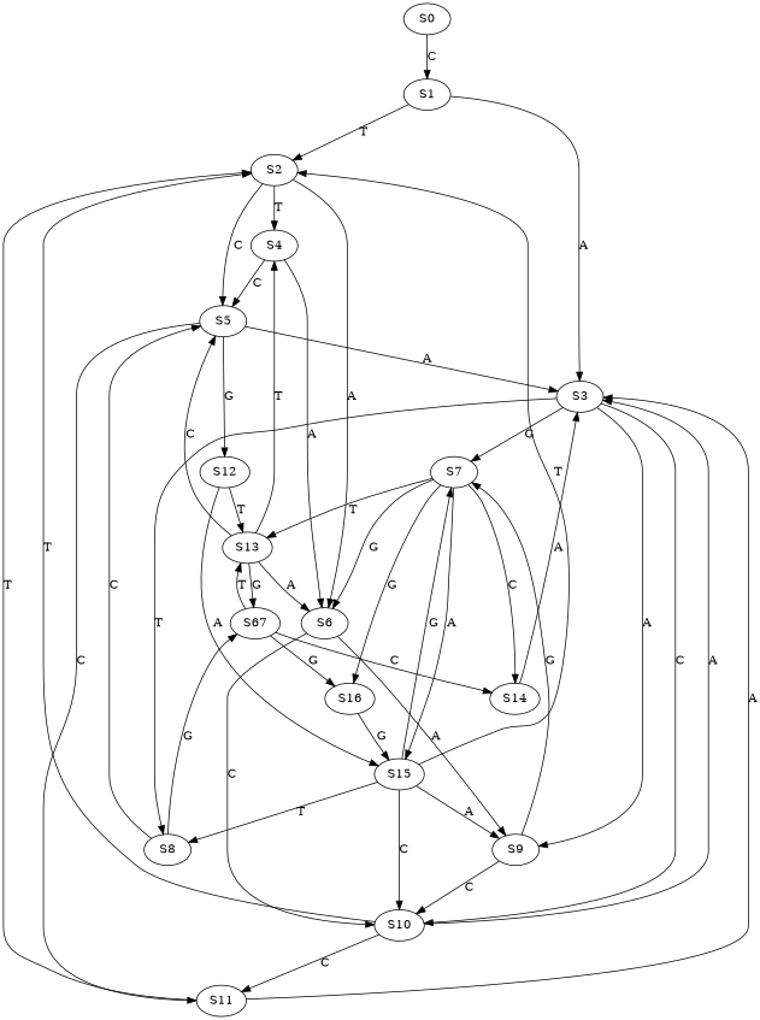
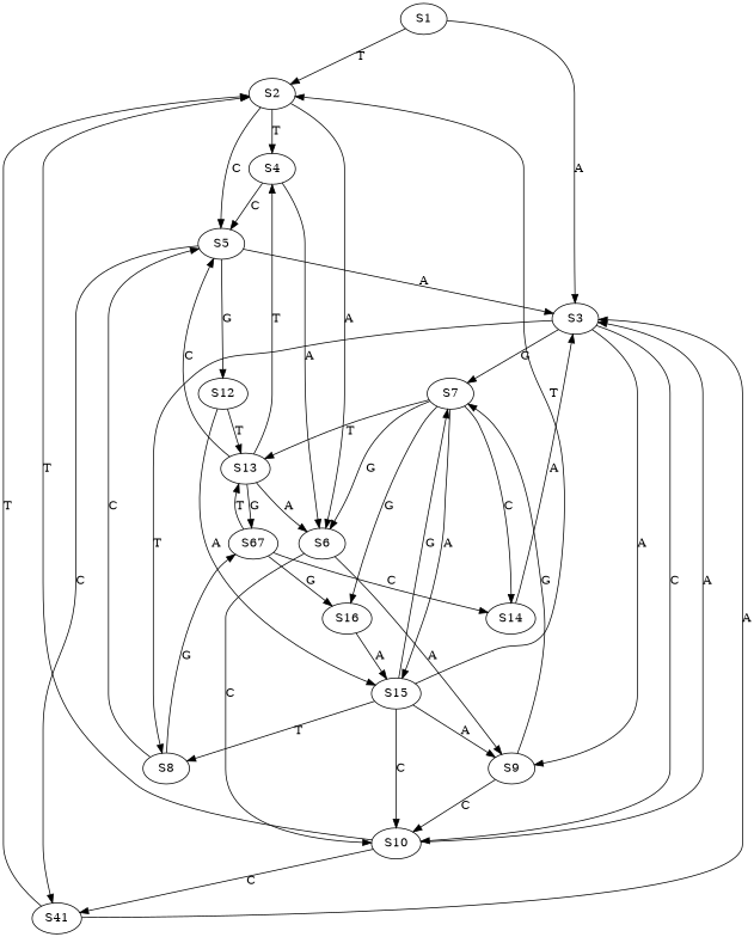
  strict digraph {
-   S0
    S1
    S2
    S3
    S4
    S5
    S6
    S7
    S8
    S9
    S10
-   S11
+   S11 [label=S41]
    S12
    S13
    S14
    S15
    S16
    n18 [label=S67]
-   S0 -> S1 [label=C]
    S1 -> S2 [label=T]
    S1 -> S3 [label=A]
    S2 -> S4 [label=T]
    S2 -> S5 [label=C]
    S2 -> S6 [label=A]
    S3 -> S7 [label=G]
    S3 -> S8 [label=T]
    S3 -> S9 [label=A]
    S3 -> S10 [label=C]
    S4 -> S5 [label=C]
    S4 -> S6 [label=A]
    S5 -> S3 [label=A]
    S5 -> S11 [label=C]
    S5 -> S12 [label=G]
    S6 -> S9 [label=A]
    S6 -> S10 [label=C]
    S7 -> S6 [label=G]
    S7 -> S13 [label=T]
    S7 -> S14 [label=C]
    S7 -> S15 [label=A]
    S7 -> S16 [label=G]
    S8 -> S5 [label=C]
    S8 -> n18 [label=G]
    S9 -> S7 [label=G]
    S9 -> S10 [label=C]
    S10 -> S2 [label=T]
    S10 -> S3 [label=A]
    S10 -> S11 [label=C]
    S11 -> S2 [label=T]
    S11 -> S3 [label=A]
    S12 -> S13 [label=T]
    S12 -> S15 [label=A]
    S13 -> S4 [label=T]
    S13 -> S5 [label=C]
    S13 -> S6 [label=A]
    S13 -> n18 [label=G]
    S14 -> S3 [label=A]
    S15 -> S2 [label=T]
    S15 -> S7 [label=G]
    S15 -> S8 [label=T]
    S15 -> S9 [label=A]
    S15 -> S10 [label=C]
-   S16 -> S15 [label=G]
+   S16 -> S15 [label=A]
    n18 -> S13 [label=T]
    n18 -> S14 [label=C]
    n18 -> S16 [label=G]
  }
